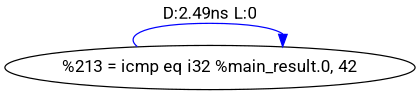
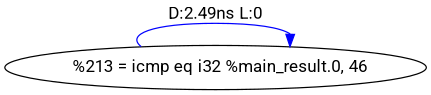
  digraph {
    rankdir=LR
    fontname=Roboto
-   n1 [label="%213 = icmp eq i32 %main_result.0, 42" fontname=Roboto]
+   n1 [label="  %213 = icmp eq i32 %main_result.0, 46" fontname=Roboto]
    n1 -> n1 [color=blue label="D:2.49ns L:0" fontname=Roboto]
  }
